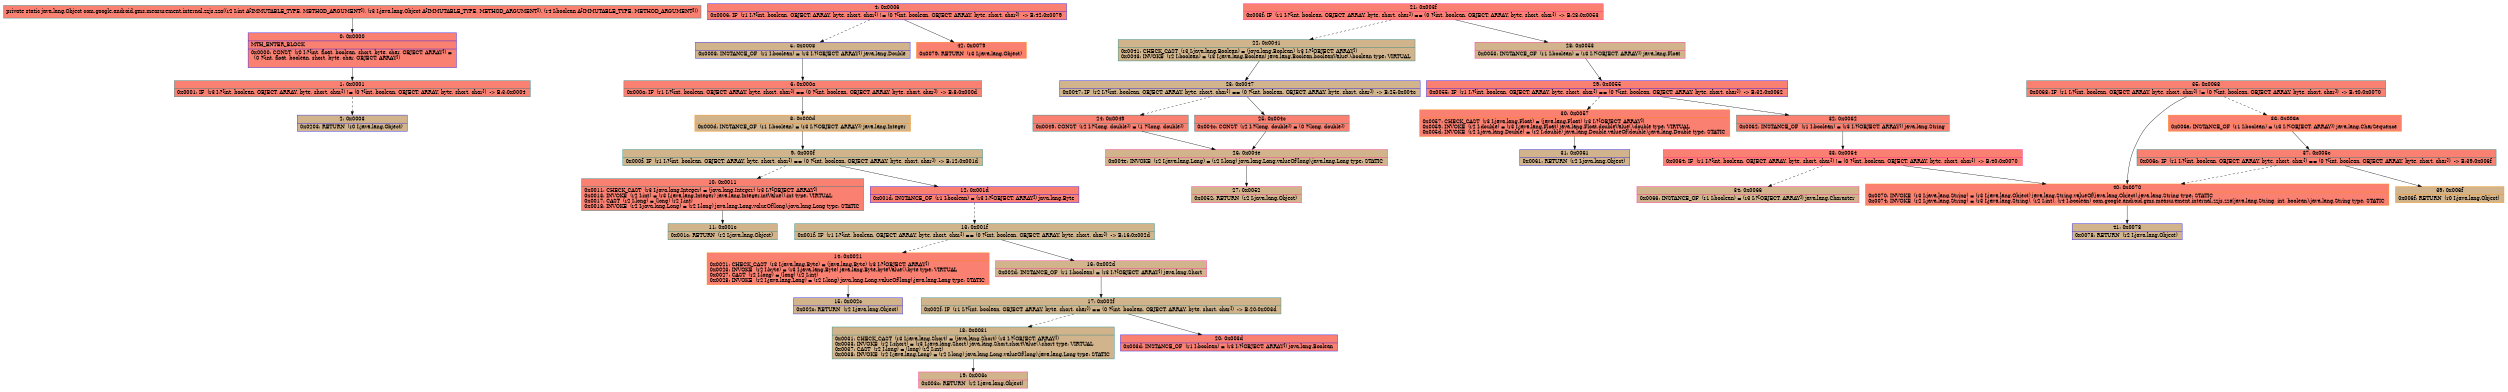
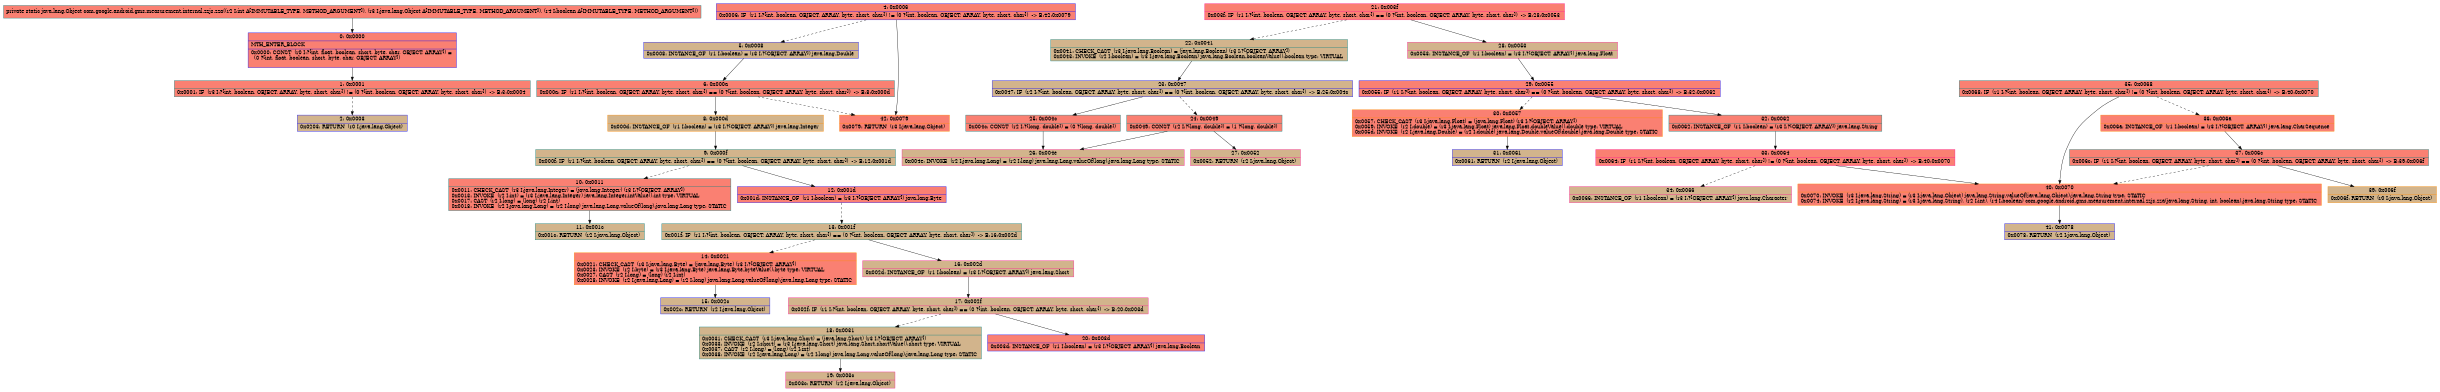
  digraph {
    node [color=teal fillcolor=salmon shape=record style=filled]
    n1 [color=blue label="{0\:\ 0x0000|MTH_ENTER_BLOCK\l|0x0000: CONST  (r0 I:?[int, float, boolean, short, byte, char, OBJECT, ARRAY]) = \l  (0 ?[int, float, boolean, short, byte, char, OBJECT, ARRAY])\l \l}"]
    n2 [label="{1\:\ 0x0001|0x0001: IF  (r3 I:?[int, boolean, OBJECT, ARRAY, byte, short, char]) != (0 ?[int, boolean, OBJECT, ARRAY, byte, short, char])  \-\> B:3:0x0004 \l}"]
    n3 [color=blue fillcolor=tan label="{2\:\ 0x0003|0x0203: RETURN  (r0 I:java.lang.Object) \l}"]
    n4 [color=blue label="{4\:\ 0x0006|0x0006: IF  (r1 I:?[int, boolean, OBJECT, ARRAY, byte, short, char]) != (0 ?[int, boolean, OBJECT, ARRAY, byte, short, char])  \-\> B:42:0x0079 \l}"]
    n5 [color=blue fillcolor=tan label="{5\:\ 0x0008|0x0008: INSTANCE_OF  (r1 I:boolean) = (r3 I:?[OBJECT, ARRAY]) java.lang.Double \l}"]
    n6 [color=darkorange label="{42\:\ 0x0079|0x0079: RETURN  (r3 I:java.lang.Object) \l}"]
    n7 [label="{6\:\ 0x000a|0x000a: IF  (r1 I:?[int, boolean, OBJECT, ARRAY, byte, short, char]) == (0 ?[int, boolean, OBJECT, ARRAY, byte, short, char])  \-\> B:8:0x000d \l}"]
    n8 [color=darkorange fillcolor=tan label="{8\:\ 0x000d|0x000d: INSTANCE_OF  (r1 I:boolean) = (r3 I:?[OBJECT, ARRAY]) java.lang.Integer \l}"]
    n9 [fillcolor=tan label="{9\:\ 0x000f|0x000f: IF  (r1 I:?[int, boolean, OBJECT, ARRAY, byte, short, char]) == (0 ?[int, boolean, OBJECT, ARRAY, byte, short, char])  \-\> B:12:0x001d \l}"]
    n10 [label="{10\:\ 0x0011|0x0011: CHECK_CAST  (r3 I:java.lang.Integer) = (java.lang.Integer) (r3 I:?[OBJECT, ARRAY]) \l0x0013: INVOKE  (r2 I:int) = (r3 I:java.lang.Integer) java.lang.Integer.intValue():int type: VIRTUAL \l0x0017: CAST  (r2 I:long) = (long) (r2 I:int) \l0x0018: INVOKE  (r2 I:java.lang.Long) = (r2 I:long) java.lang.Long.valueOf(long):java.lang.Long type: STATIC \l}"]
    n11 [color=blue label="{12\:\ 0x001d|0x001d: INSTANCE_OF  (r1 I:boolean) = (r3 I:?[OBJECT, ARRAY]) java.lang.Byte \l}"]
    n12 [fillcolor=tan label="{11\:\ 0x001c|0x001c: RETURN  (r2 I:java.lang.Object) \l}"]
    n13 [fillcolor=tan label="{13\:\ 0x001f|0x001f: IF  (r1 I:?[int, boolean, OBJECT, ARRAY, byte, short, char]) == (0 ?[int, boolean, OBJECT, ARRAY, byte, short, char])  \-\> B:16:0x002d \l}"]
    n14 [color=darkorange label="{14\:\ 0x0021|0x0021: CHECK_CAST  (r3 I:java.lang.Byte) = (java.lang.Byte) (r3 I:?[OBJECT, ARRAY]) \l0x0023: INVOKE  (r2 I:byte) = (r3 I:java.lang.Byte) java.lang.Byte.byteValue():byte type: VIRTUAL \l0x0027: CAST  (r2 I:long) = (long) (r2 I:int) \l0x0028: INVOKE  (r2 I:java.lang.Long) = (r2 I:long) java.lang.Long.valueOf(long):java.lang.Long type: STATIC \l}"]
    n15 [color=deeppink fillcolor=tan label="{16\:\ 0x002d|0x002d: INSTANCE_OF  (r1 I:boolean) = (r3 I:?[OBJECT, ARRAY]) java.lang.Short \l}"]
    n16 [color=blue fillcolor=tan label="{15\:\ 0x002c|0x002c: RETURN  (r2 I:java.lang.Object) \l}"]
-   n17 [fillcolor=tan label="{17\:\ 0x002f|0x002f: IF  (r1 I:?[int, boolean, OBJECT, ARRAY, byte, short, char]) == (0 ?[int, boolean, OBJECT, ARRAY, byte, short, char])  \-\> B:20:0x003d \l}"]
+   n17 [color=deeppink fillcolor=tan label="{17\:\ 0x002f|0x002f: IF  (r1 I:?[int, boolean, OBJECT, ARRAY, byte, short, char]) == (0 ?[int, boolean, OBJECT, ARRAY, byte, short, char])  \-\> B:20:0x003d \l}"]
    n18 [fillcolor=tan label="{18\:\ 0x0031|0x0031: CHECK_CAST  (r3 I:java.lang.Short) = (java.lang.Short) (r3 I:?[OBJECT, ARRAY]) \l0x0033: INVOKE  (r2 I:short) = (r3 I:java.lang.Short) java.lang.Short.shortValue():short type: VIRTUAL \l0x0037: CAST  (r2 I:long) = (long) (r2 I:int) \l0x0038: INVOKE  (r2 I:java.lang.Long) = (r2 I:long) java.lang.Long.valueOf(long):java.lang.Long type: STATIC \l}"]
    n19 [color=blue label="{20\:\ 0x003d|0x003d: INSTANCE_OF  (r1 I:boolean) = (r3 I:?[OBJECT, ARRAY]) java.lang.Boolean \l}"]
    n20 [color=deeppink fillcolor=tan label="{19\:\ 0x003c|0x003c: RETURN  (r2 I:java.lang.Object) \l}"]
    n21 [color=deeppink label="{21\:\ 0x003f|0x003f: IF  (r1 I:?[int, boolean, OBJECT, ARRAY, byte, short, char]) == (0 ?[int, boolean, OBJECT, ARRAY, byte, short, char])  \-\> B:28:0x0053 \l}"]
    n22 [fillcolor=tan label="{22\:\ 0x0041|0x0041: CHECK_CAST  (r3 I:java.lang.Boolean) = (java.lang.Boolean) (r3 I:?[OBJECT, ARRAY]) \l0x0043: INVOKE  (r2 I:boolean) = (r3 I:java.lang.Boolean) java.lang.Boolean.booleanValue():boolean type: VIRTUAL \l}"]
    n23 [color=deeppink fillcolor=tan label="{28\:\ 0x0053|0x0053: INSTANCE_OF  (r1 I:boolean) = (r3 I:?[OBJECT, ARRAY]) java.lang.Float \l}"]
    n24 [color=blue fillcolor=tan label="{23\:\ 0x0047|0x0047: IF  (r2 I:?[int, boolean, OBJECT, ARRAY, byte, short, char]) == (0 ?[int, boolean, OBJECT, ARRAY, byte, short, char])  \-\> B:25:0x004c \l}"]
    n25 [color=blue label="{29\:\ 0x0055|0x0055: IF  (r1 I:?[int, boolean, OBJECT, ARRAY, byte, short, char]) == (0 ?[int, boolean, OBJECT, ARRAY, byte, short, char])  \-\> B:32:0x0062 \l}"]
    n26 [label="{24\:\ 0x0049|0x0049: CONST  (r2 I:?[long, double]) = (1 ?[long, double]) \l}"]
    n27 [label="{25\:\ 0x004c|0x004c: CONST  (r2 I:?[long, double]) = (0 ?[long, double]) \l}"]
    n28 [color=deeppink fillcolor=tan label="{26\:\ 0x004e|0x004e: INVOKE  (r2 I:java.lang.Long) = (r2 I:long) java.lang.Long.valueOf(long):java.lang.Long type: STATIC \l}"]
    n29 [color=deeppink fillcolor=tan label="{27\:\ 0x0052|0x0052: RETURN  (r2 I:java.lang.Object) \l}"]
    n30 [color=darkorange label="{30\:\ 0x0057|0x0057: CHECK_CAST  (r3 I:java.lang.Float) = (java.lang.Float) (r3 I:?[OBJECT, ARRAY]) \l0x0059: INVOKE  (r2 I:double) = (r3 I:java.lang.Float) java.lang.Float.doubleValue():double type: VIRTUAL \l0x005d: INVOKE  (r2 I:java.lang.Double) = (r2 I:double) java.lang.Double.valueOf(double):java.lang.Double type: STATIC \l}"]
    n31 [label="{32\:\ 0x0062|0x0062: INSTANCE_OF  (r1 I:boolean) = (r3 I:?[OBJECT, ARRAY]) java.lang.String \l}"]
    n32 [color=blue fillcolor=tan label="{31\:\ 0x0061|0x0061: RETURN  (r2 I:java.lang.Object) \l}"]
    n33 [color=deeppink label="{33\:\ 0x0064|0x0064: IF  (r1 I:?[int, boolean, OBJECT, ARRAY, byte, short, char]) != (0 ?[int, boolean, OBJECT, ARRAY, byte, short, char])  \-\> B:40:0x0070 \l}"]
    n34 [color=deeppink fillcolor=tan label="{34\:\ 0x0066|0x0066: INSTANCE_OF  (r1 I:boolean) = (r3 I:?[OBJECT, ARRAY]) java.lang.Character \l}"]
    n35 [color=darkorange label="{40\:\ 0x0070|0x0070: INVOKE  (r3 I:java.lang.String) = (r3 I:java.lang.Object) java.lang.String.valueOf(java.lang.Object):java.lang.String type: STATIC \l0x0074: INVOKE  (r2 I:java.lang.String) = (r3 I:java.lang.String), (r2 I:int), (r4 I:boolean) com.google.android.gms.measurement.internal.zzjs.zza(java.lang.String, int, boolean):java.lang.String type: STATIC \l}"]
    n36 [color=blue fillcolor=tan label="{41\:\ 0x0078|0x0078: RETURN  (r2 I:java.lang.Object) \l}"]
    n37 [label="{35\:\ 0x0068|0x0068: IF  (r1 I:?[int, boolean, OBJECT, ARRAY, byte, short, char]) != (0 ?[int, boolean, OBJECT, ARRAY, byte, short, char])  \-\> B:40:0x0070 \l}"]
    n38 [color=darkorange label="{36\:\ 0x006a|0x006a: INSTANCE_OF  (r1 I:boolean) = (r3 I:?[OBJECT, ARRAY]) java.lang.CharSequence \l}"]
    n39 [label="{37\:\ 0x006c|0x006c: IF  (r1 I:?[int, boolean, OBJECT, ARRAY, byte, short, char]) == (0 ?[int, boolean, OBJECT, ARRAY, byte, short, char])  \-\> B:39:0x006f \l}"]
    n40 [color=darkorange fillcolor=tan label="{39\:\ 0x006f|0x006f: RETURN  (r0 I:java.lang.Object) \l}"]
    n41 [label="{private static java.lang.Object com.google.android.gms.measurement.internal.zzjs.zza((r2 I:int A[IMMUTABLE_TYPE, METHOD_ARGUMENT]), (r3 I:java.lang.Object A[IMMUTABLE_TYPE, METHOD_ARGUMENT]), (r4 I:boolean A[IMMUTABLE_TYPE, METHOD_ARGUMENT])) }"]
    n1 -> n2
    n2 -> n3 [style=dashed]
    n4 -> n5 [style=dashed]
    n4 -> n6
    n5 -> n7
+   n7 -> n6 [style=dashed]
    n7 -> n8
    n8 -> n9
    n9 -> n10 [style=dashed]
    n9 -> n11
    n10 -> n12
    n11 -> n13 [style=dashed]
    n13 -> n14 [style=dashed]
    n13 -> n15
    n14 -> n16
    n15 -> n17
    n17 -> n18 [style=dashed]
    n17 -> n19
    n18 -> n20
    n21 -> n22 [style=dashed]
    n21 -> n23
    n22 -> n24
    n23 -> n25
    n24 -> n26 [style=dashed]
    n24 -> n27
    n25 -> n30 [style=dashed]
    n25 -> n31
    n26 -> n28
    n27 -> n28
-   n28 -> n29
+   n26 -> n29
    n30 -> n32
    n31 -> n33
    n33 -> n34 [style=dashed]
    n33 -> n35
    n35 -> n36
    n37 -> n35
    n37 -> n38 [style=dashed]
    n38 -> n39
    n39 -> n35 [style=dashed]
    n39 -> n40
    n41 -> n1
  }
